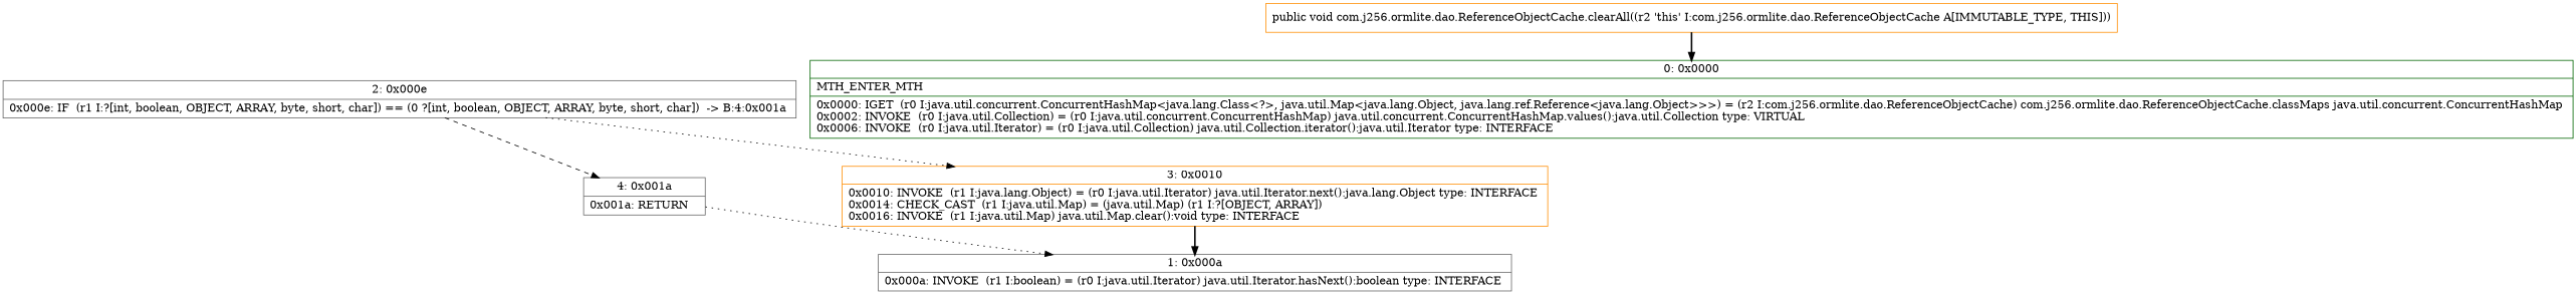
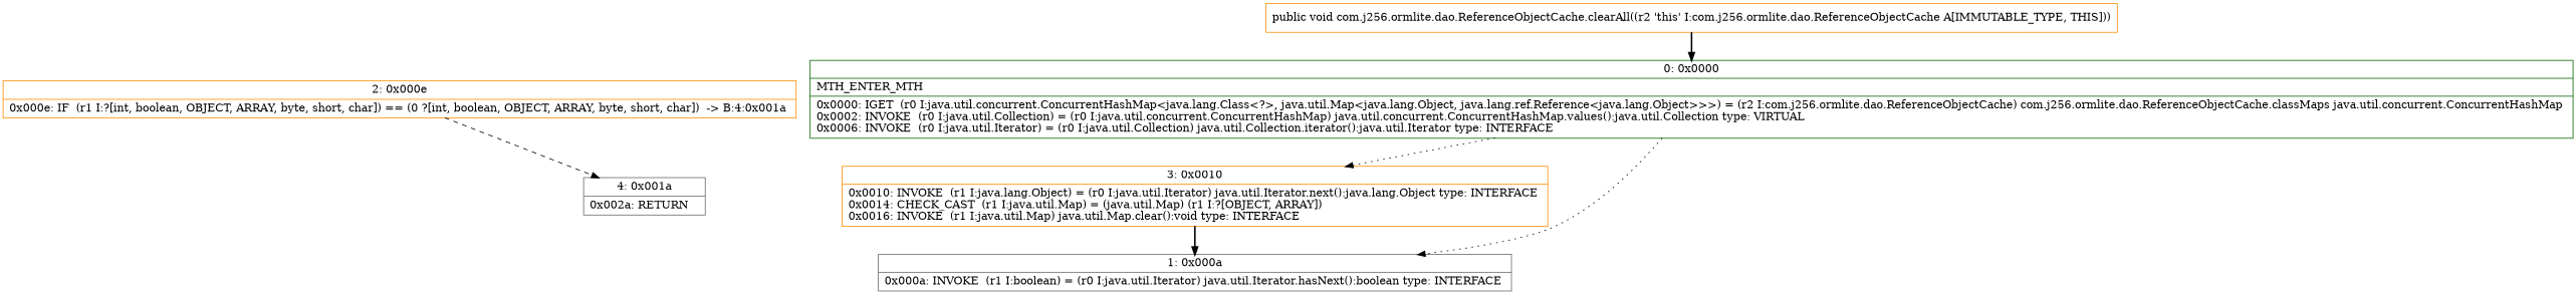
  digraph {
    node [color=gray40 shape=record]
    edge [style=dotted]
    n1 [color=darkgreen label="{0\:\ 0x0000|MTH_ENTER_MTH\l|0x0000: IGET  (r0 I:java.util.concurrent.ConcurrentHashMap\<java.lang.Class\<?\>, java.util.Map\<java.lang.Object, java.lang.ref.Reference\<java.lang.Object\>\>\>) = (r2 I:com.j256.ormlite.dao.ReferenceObjectCache) com.j256.ormlite.dao.ReferenceObjectCache.classMaps java.util.concurrent.ConcurrentHashMap \l0x0002: INVOKE  (r0 I:java.util.Collection) = (r0 I:java.util.concurrent.ConcurrentHashMap) java.util.concurrent.ConcurrentHashMap.values():java.util.Collection type: VIRTUAL \l0x0006: INVOKE  (r0 I:java.util.Iterator) = (r0 I:java.util.Collection) java.util.Collection.iterator():java.util.Iterator type: INTERFACE \l}"]
    n2 [label="{1\:\ 0x000a|0x000a: INVOKE  (r1 I:boolean) = (r0 I:java.util.Iterator) java.util.Iterator.hasNext():boolean type: INTERFACE \l}"]
-   n3 [label="{2\:\ 0x000e|0x000e: IF  (r1 I:?[int, boolean, OBJECT, ARRAY, byte, short, char]) == (0 ?[int, boolean, OBJECT, ARRAY, byte, short, char])  \-\> B:4:0x001a \l}"]
+   n3 [color=darkorange label="{2\:\ 0x000e|0x000e: IF  (r1 I:?[int, boolean, OBJECT, ARRAY, byte, short, char]) == (0 ?[int, boolean, OBJECT, ARRAY, byte, short, char])  \-\> B:4:0x001a \l}"]
    n4 [color=darkorange label="{3\:\ 0x0010|0x0010: INVOKE  (r1 I:java.lang.Object) = (r0 I:java.util.Iterator) java.util.Iterator.next():java.lang.Object type: INTERFACE \l0x0014: CHECK_CAST  (r1 I:java.util.Map) = (java.util.Map) (r1 I:?[OBJECT, ARRAY]) \l0x0016: INVOKE  (r1 I:java.util.Map) java.util.Map.clear():void type: INTERFACE \l}"]
-   n5 [label="{4\:\ 0x001a|0x001a: RETURN   \l}"]
+   n5 [label="{4\:\ 0x001a|0x002a: RETURN   \l}"]
    n6 [color=darkorange label="{public void com.j256.ormlite.dao.ReferenceObjectCache.clearAll((r2 'this' I:com.j256.ormlite.dao.ReferenceObjectCache A[IMMUTABLE_TYPE, THIS])) }"]
-   n5 -> n2
-   n3 -> n4
+   n1 -> n2
+   n1 -> n4
    n3 -> n5 [style=dashed]
    n4 -> n2 [style=bold]
    n6 -> n1 [style=bold]
  }
